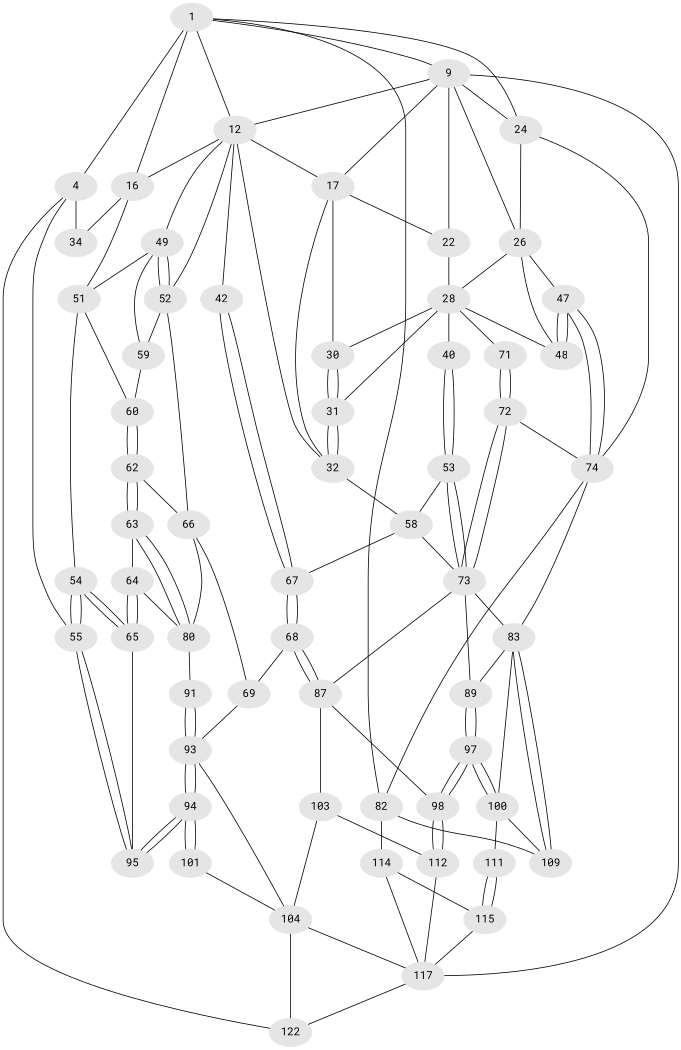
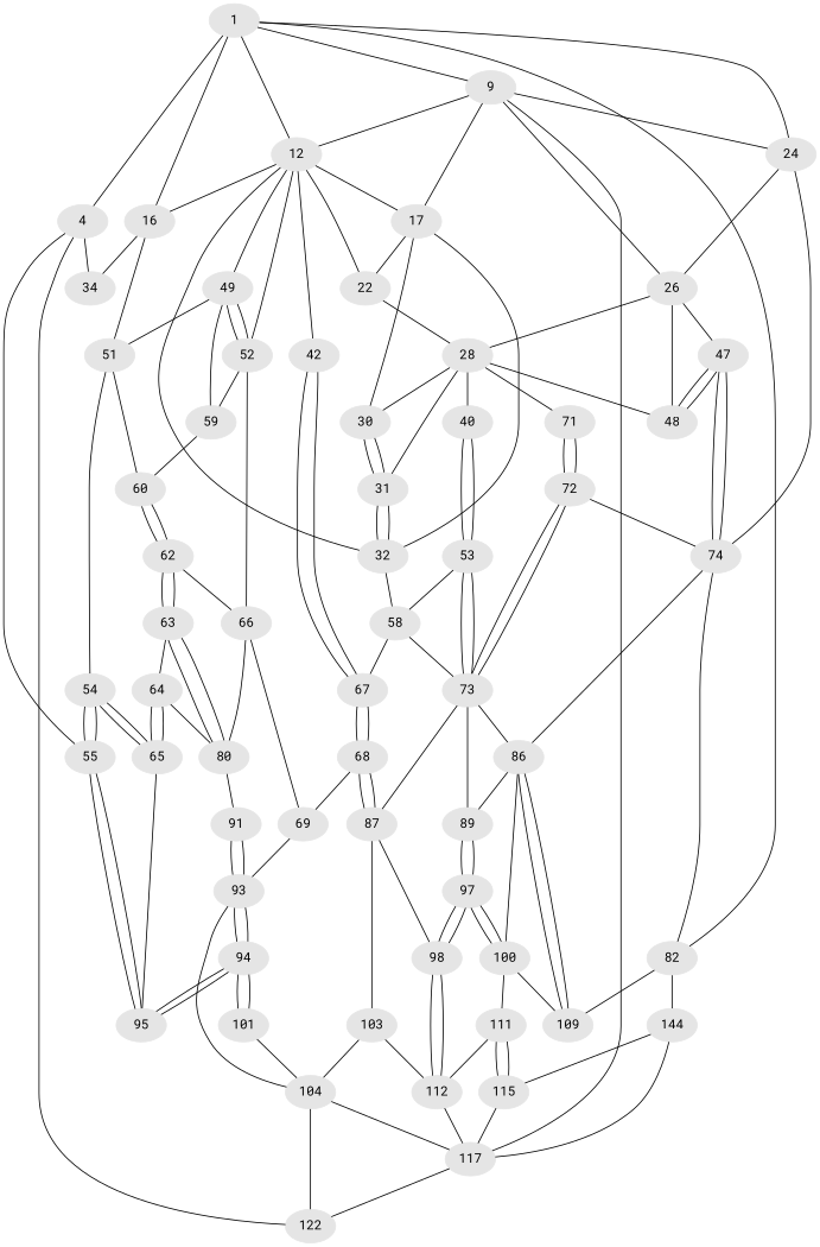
  graph {
    fontname="Roboto Mono"
    node [color=gray90 fontname="Roboto Mono" style=filled]
    edge [fontname="Roboto Mono"]
    1 [super="+2+6"]
    4 [super="+35+5+102"]
    9 [super="+10+25"]
    12 [super="+13"]
    16 [super="+36"]
    24 [super="+46"]
    82 [super="+107"]
    34
    55
    122
    117 [super="+119+118"]
    17 [super="+18+20"]
    22
    26 [super="+45+27"]
    32 [super="+44"]
    42
    49 [super="+50"]
    52 [super="+61"]
    51 [super="+53"]
    74 [super="+75+77"]
    109
-   114 [super="+116"]
+   114 [super="+116" label=144]
    95
    104 [super="+105"]
    101
    30
    28 [super="+29+38"]
    47
    48
    58 [super="+76"]
    67
    59
    66 [super="+70"]
    54
    60
    31
    40
    71
-   83 [super="+84"]
+   83 [super="+84" label=86]
    n40 [label=53]
    72
    73 [super="+78"]
    68
    65 [super="+92"]
    62
    80 [super="+90"]
    69
    87 [super="+99"]
    89
    63
    64
    91
    93 [super="+96"]
    98
    103
    94
    100 [super="+106"]
    97
    115
    111
    112 [super="+113"]
    1 -- 4 [weight=3]
    1 -- 9
    1 -- 12
    1 -- 16
    1 -- 24
    1 -- 82
    4 -- 34 [weight=2]
    4 -- 55
    4 -- 122
    9 -- 12
    9 -- 24
    9 -- 117
    9 -- 17
-   9 -- 22
+   12 -- 22
    9 -- 26
    12 -- 16
    12 -- 17
    12 -- 32
    12 -- 42 [weight=2]
    12 -- 49
    12 -- 52
    16 -- 34
    16 -- 51
    24 -- 26
    24 -- 74
    82 -- 109
    82 -- 114 [weight=2]
    55 -- 95
    55 -- 95
    117 -- 122
    17 -- 22
    17 -- 32
    17 -- 30
    22 -- 28
    26 -- 28
    26 -- 47
    26 -- 48
    32 -- 58
    42 -- 67
    42 -- 67
    49 -- 52
    49 -- 52
    49 -- 51
    49 -- 59
    52 -- 59
    52 -- 66
    51 -- 54
    51 -- 60
    74 -- 82
    74 -- 83
    114 -- 117
    114 -- 115
    104 -- 122
    104 -- 117
    101 -- 104
    30 -- 31
    30 -- 31
    28 -- 30
    28 -- 48
    28 -- 31
    28 -- 40 [weight=2]
    28 -- 71 [weight=2]
    47 -- 74
    47 -- 74
    47 -- 48
    47 -- 48
    58 -- 67
    58 -- 73
    67 -- 68
    67 -- 68
    59 -- 60
    66 -- 80
    66 -- 69
    54 -- 55
    54 -- 55
    54 -- 65
    54 -- 65
    60 -- 62
    60 -- 62
    31 -- 32
    31 -- 32
    40 -- n40
    40 -- n40
    71 -- 72
    71 -- 72
    83 -- 109
    83 -- 109
    83 -- 89
    83 -- 100 [weight=2]
    n40 -- 58
    n40 -- 73
    n40 -- 73
    72 -- 74
    72 -- 73
    72 -- 73
    73 -- 83
    73 -- 87
    73 -- 89
    68 -- 69
    68 -- 87
    68 -- 87
    65 -- 95
    62 -- 66
    62 -- 63
    62 -- 63
    80 -- 91
    69 -- 93
    87 -- 98
    87 -- 103
    89 -- 97
    89 -- 97
    63 -- 80
    63 -- 80
    63 -- 64
    64 -- 65
    64 -- 65
    64 -- 80
    91 -- 93
    91 -- 93
    93 -- 104
    93 -- 94
    93 -- 94
    98 -- 112
    98 -- 112
    103 -- 104
    103 -- 112
    94 -- 95
    94 -- 95
    94 -- 101
    94 -- 101
    100 -- 109
    100 -- 111
    97 -- 98
    97 -- 98
    97 -- 100
    97 -- 100
    115 -- 117
    111 -- 115
    111 -- 115
+   111 -- 112
    112 -- 117
  }
